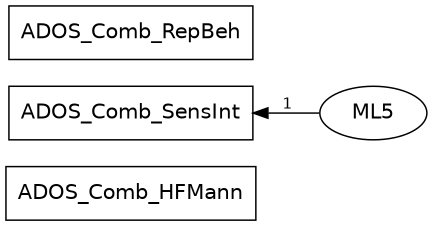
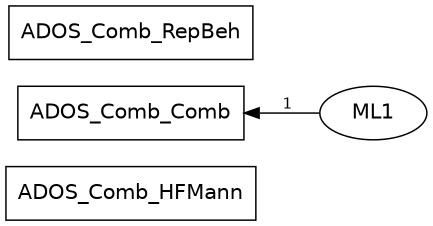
  digraph {
    rankdir=RL
    node [fontname=Helvetica fontsize=14 shape=box]
    n1 [label=ADOS_Comb_HFMann width=2]
-   n2 [label=ADOS_Comb_SensInt width=2]
+   n2 [label=ADOS_Comb_Comb width=2]
    n3 [label=ADOS_Comb_RepBeh width=2]
-   ML1 [shape=ellipse width=1 label=ML5]
+   ML1 [shape=ellipse width=1]
    subgraph sub_1 {
      rank=same
      n1
      n2
      n3
    }
    subgraph sub_2 {
      rank=same
      ML1
    }
    ML1 -> n2 [fontname=Helvetica fontsize=10 label=1]
  }
